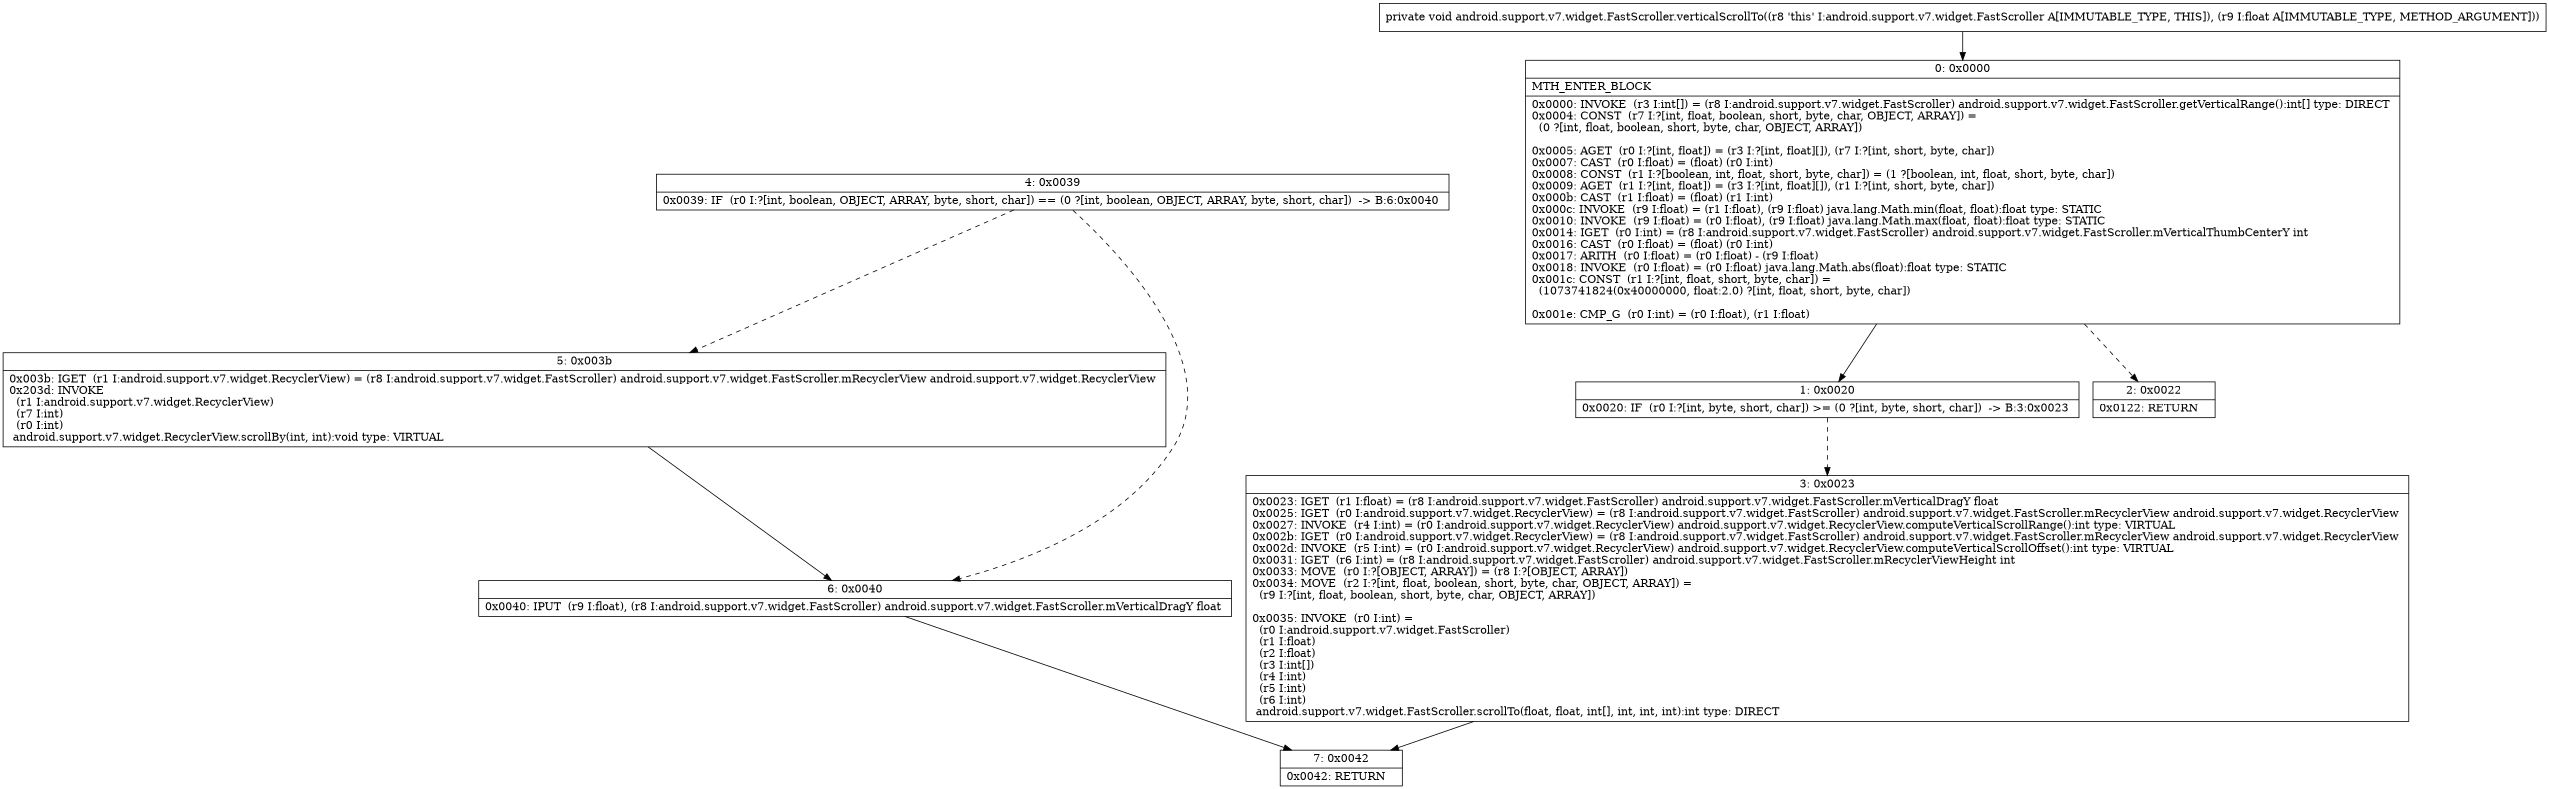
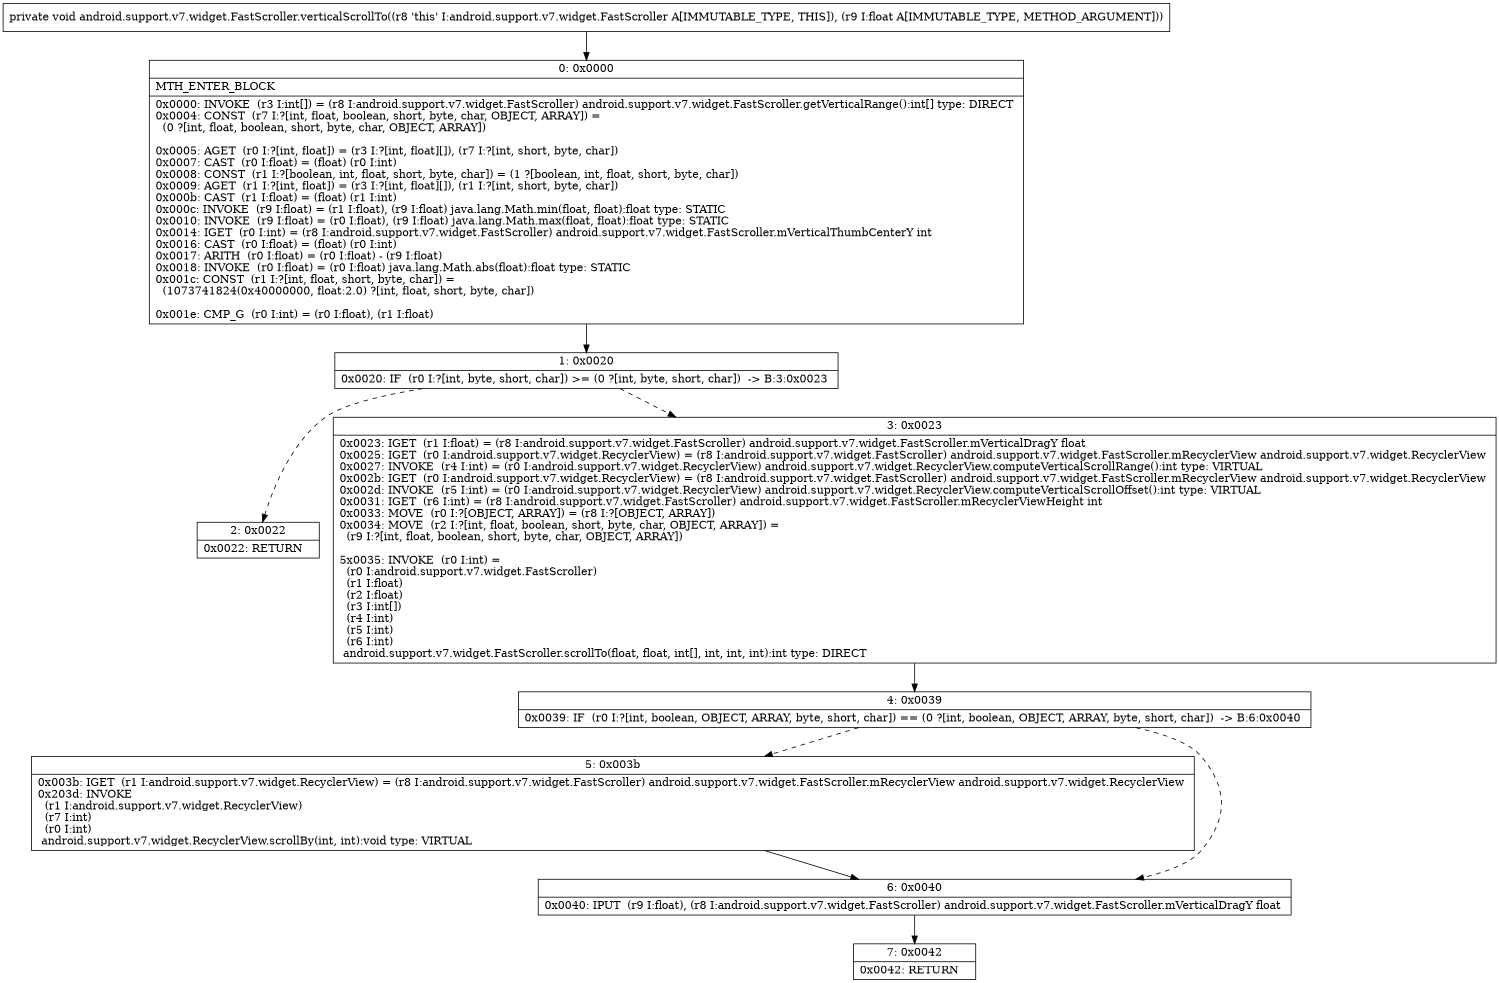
  digraph {
    node [shape=record]
    n1 [label="{0\:\ 0x0000|MTH_ENTER_BLOCK\l|0x0000: INVOKE  (r3 I:int[]) = (r8 I:android.support.v7.widget.FastScroller) android.support.v7.widget.FastScroller.getVerticalRange():int[] type: DIRECT \l0x0004: CONST  (r7 I:?[int, float, boolean, short, byte, char, OBJECT, ARRAY]) = \l  (0 ?[int, float, boolean, short, byte, char, OBJECT, ARRAY])\l \l0x0005: AGET  (r0 I:?[int, float]) = (r3 I:?[int, float][]), (r7 I:?[int, short, byte, char]) \l0x0007: CAST  (r0 I:float) = (float) (r0 I:int) \l0x0008: CONST  (r1 I:?[boolean, int, float, short, byte, char]) = (1 ?[boolean, int, float, short, byte, char]) \l0x0009: AGET  (r1 I:?[int, float]) = (r3 I:?[int, float][]), (r1 I:?[int, short, byte, char]) \l0x000b: CAST  (r1 I:float) = (float) (r1 I:int) \l0x000c: INVOKE  (r9 I:float) = (r1 I:float), (r9 I:float) java.lang.Math.min(float, float):float type: STATIC \l0x0010: INVOKE  (r9 I:float) = (r0 I:float), (r9 I:float) java.lang.Math.max(float, float):float type: STATIC \l0x0014: IGET  (r0 I:int) = (r8 I:android.support.v7.widget.FastScroller) android.support.v7.widget.FastScroller.mVerticalThumbCenterY int \l0x0016: CAST  (r0 I:float) = (float) (r0 I:int) \l0x0017: ARITH  (r0 I:float) = (r0 I:float) \- (r9 I:float) \l0x0018: INVOKE  (r0 I:float) = (r0 I:float) java.lang.Math.abs(float):float type: STATIC \l0x001c: CONST  (r1 I:?[int, float, short, byte, char]) = \l  (1073741824(0x40000000, float:2.0) ?[int, float, short, byte, char])\l \l0x001e: CMP_G  (r0 I:int) = (r0 I:float), (r1 I:float) \l}"]
    n2 [label="{1\:\ 0x0020|0x0020: IF  (r0 I:?[int, byte, short, char]) \>= (0 ?[int, byte, short, char])  \-\> B:3:0x0023 \l}"]
-   n3 [label="{2\:\ 0x0022|0x0122: RETURN   \l}"]
-   n4 [label="{3\:\ 0x0023|0x0023: IGET  (r1 I:float) = (r8 I:android.support.v7.widget.FastScroller) android.support.v7.widget.FastScroller.mVerticalDragY float \l0x0025: IGET  (r0 I:android.support.v7.widget.RecyclerView) = (r8 I:android.support.v7.widget.FastScroller) android.support.v7.widget.FastScroller.mRecyclerView android.support.v7.widget.RecyclerView \l0x0027: INVOKE  (r4 I:int) = (r0 I:android.support.v7.widget.RecyclerView) android.support.v7.widget.RecyclerView.computeVerticalScrollRange():int type: VIRTUAL \l0x002b: IGET  (r0 I:android.support.v7.widget.RecyclerView) = (r8 I:android.support.v7.widget.FastScroller) android.support.v7.widget.FastScroller.mRecyclerView android.support.v7.widget.RecyclerView \l0x002d: INVOKE  (r5 I:int) = (r0 I:android.support.v7.widget.RecyclerView) android.support.v7.widget.RecyclerView.computeVerticalScrollOffset():int type: VIRTUAL \l0x0031: IGET  (r6 I:int) = (r8 I:android.support.v7.widget.FastScroller) android.support.v7.widget.FastScroller.mRecyclerViewHeight int \l0x0033: MOVE  (r0 I:?[OBJECT, ARRAY]) = (r8 I:?[OBJECT, ARRAY]) \l0x0034: MOVE  (r2 I:?[int, float, boolean, short, byte, char, OBJECT, ARRAY]) = \l  (r9 I:?[int, float, boolean, short, byte, char, OBJECT, ARRAY])\l \l0x0035: INVOKE  (r0 I:int) = \l  (r0 I:android.support.v7.widget.FastScroller)\l  (r1 I:float)\l  (r2 I:float)\l  (r3 I:int[])\l  (r4 I:int)\l  (r5 I:int)\l  (r6 I:int)\l android.support.v7.widget.FastScroller.scrollTo(float, float, int[], int, int, int):int type: DIRECT \l}"]
+   n3 [label="{2\:\ 0x0022|0x0022: RETURN   \l}"]
+   n4 [label="{3\:\ 0x0023|0x0023: IGET  (r1 I:float) = (r8 I:android.support.v7.widget.FastScroller) android.support.v7.widget.FastScroller.mVerticalDragY float \l0x0025: IGET  (r0 I:android.support.v7.widget.RecyclerView) = (r8 I:android.support.v7.widget.FastScroller) android.support.v7.widget.FastScroller.mRecyclerView android.support.v7.widget.RecyclerView \l0x0027: INVOKE  (r4 I:int) = (r0 I:android.support.v7.widget.RecyclerView) android.support.v7.widget.RecyclerView.computeVerticalScrollRange():int type: VIRTUAL \l0x002b: IGET  (r0 I:android.support.v7.widget.RecyclerView) = (r8 I:android.support.v7.widget.FastScroller) android.support.v7.widget.FastScroller.mRecyclerView android.support.v7.widget.RecyclerView \l0x002d: INVOKE  (r5 I:int) = (r0 I:android.support.v7.widget.RecyclerView) android.support.v7.widget.RecyclerView.computeVerticalScrollOffset():int type: VIRTUAL \l0x0031: IGET  (r6 I:int) = (r8 I:android.support.v7.widget.FastScroller) android.support.v7.widget.FastScroller.mRecyclerViewHeight int \l0x0033: MOVE  (r0 I:?[OBJECT, ARRAY]) = (r8 I:?[OBJECT, ARRAY]) \l0x0034: MOVE  (r2 I:?[int, float, boolean, short, byte, char, OBJECT, ARRAY]) = \l  (r9 I:?[int, float, boolean, short, byte, char, OBJECT, ARRAY])\l \l5x0035: INVOKE  (r0 I:int) = \l  (r0 I:android.support.v7.widget.FastScroller)\l  (r1 I:float)\l  (r2 I:float)\l  (r3 I:int[])\l  (r4 I:int)\l  (r5 I:int)\l  (r6 I:int)\l android.support.v7.widget.FastScroller.scrollTo(float, float, int[], int, int, int):int type: DIRECT \l}"]
    n5 [label="{4\:\ 0x0039|0x0039: IF  (r0 I:?[int, boolean, OBJECT, ARRAY, byte, short, char]) == (0 ?[int, boolean, OBJECT, ARRAY, byte, short, char])  \-\> B:6:0x0040 \l}"]
    n6 [label="{5\:\ 0x003b|0x003b: IGET  (r1 I:android.support.v7.widget.RecyclerView) = (r8 I:android.support.v7.widget.FastScroller) android.support.v7.widget.FastScroller.mRecyclerView android.support.v7.widget.RecyclerView \l0x203d: INVOKE  \l  (r1 I:android.support.v7.widget.RecyclerView)\l  (r7 I:int)\l  (r0 I:int)\l android.support.v7.widget.RecyclerView.scrollBy(int, int):void type: VIRTUAL \l}"]
    n7 [label="{6\:\ 0x0040|0x0040: IPUT  (r9 I:float), (r8 I:android.support.v7.widget.FastScroller) android.support.v7.widget.FastScroller.mVerticalDragY float \l}"]
    n8 [label="{7\:\ 0x0042|0x0042: RETURN   \l}"]
    n9 [label="{private void android.support.v7.widget.FastScroller.verticalScrollTo((r8 'this' I:android.support.v7.widget.FastScroller A[IMMUTABLE_TYPE, THIS]), (r9 I:float A[IMMUTABLE_TYPE, METHOD_ARGUMENT])) }"]
    n1 -> n2
-   n1 -> n3 [style=dashed]
+   n2 -> n3 [style=dashed]
    n2 -> n4 [style=dashed]
-   n4 -> n8
+   n4 -> n5
    n5 -> n6 [style=dashed]
    n5 -> n7 [style=dashed]
    n6 -> n7
    n7 -> n8
    n9 -> n1
  }
